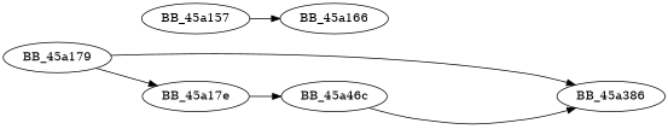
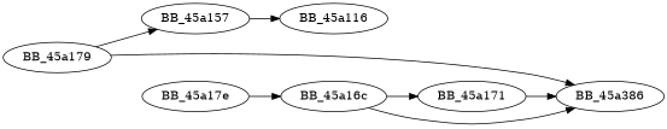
  digraph {
    rankdir=LR
    BB_45a157
-   BB_45a166
-   BB_45a16c [label=BB_45a46c]
+   BB_45a166 [label=BB_45a116]
+   BB_45a16c
+   BB_45a171
    n5 [label=BB_45a386]
    BB_45a179
    BB_45a17e
    BB_45a157 -> BB_45a166
+   BB_45a16c -> BB_45a171
    BB_45a16c -> n5
+   BB_45a171 -> n5
    BB_45a179 -> n5
-   BB_45a179 -> BB_45a17e
+   BB_45a179 -> BB_45a157
    BB_45a17e -> BB_45a16c
  }
